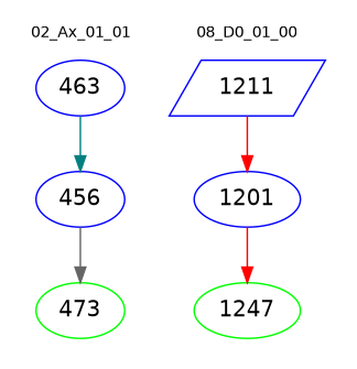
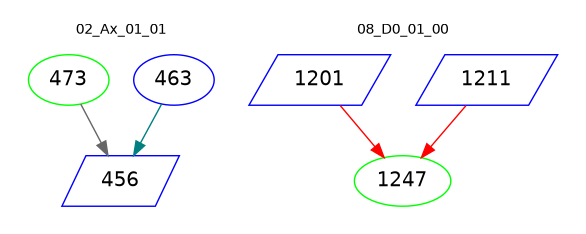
  digraph {
    fontname="DejaVu Sans"
    node [color=blue fontname="DejaVu Sans" shape=ellipse]
    edge [color=red fontname="DejaVu Sans"]
    n1 [label=463]
-   n2 [label=456]
+   n2 [label=456 shape=parallelogram]
    n3 [color=green label=473]
    n4 [label=1211 shape=parallelogram]
-   n5 [label=1201]
+   n5 [label=1201 shape=parallelogram]
    n6 [color=green label=1247]
    subgraph cluster_1 {
      color=white
      fontsize=10
      label="02_Ax_01_01"
      n1
      n2
      n3
    }
    subgraph cluster_2 {
      color=white
      fontsize=10
      label="08_D0_01_00"
      n4
      n5
      n6
    }
    n1 -> n2 [color=teal]
-   n2 -> n3 [color=gray40]
-   n4 -> n5
+   n3 -> n2 [color=gray40]
+   n4 -> n6
    n5 -> n6
  }
